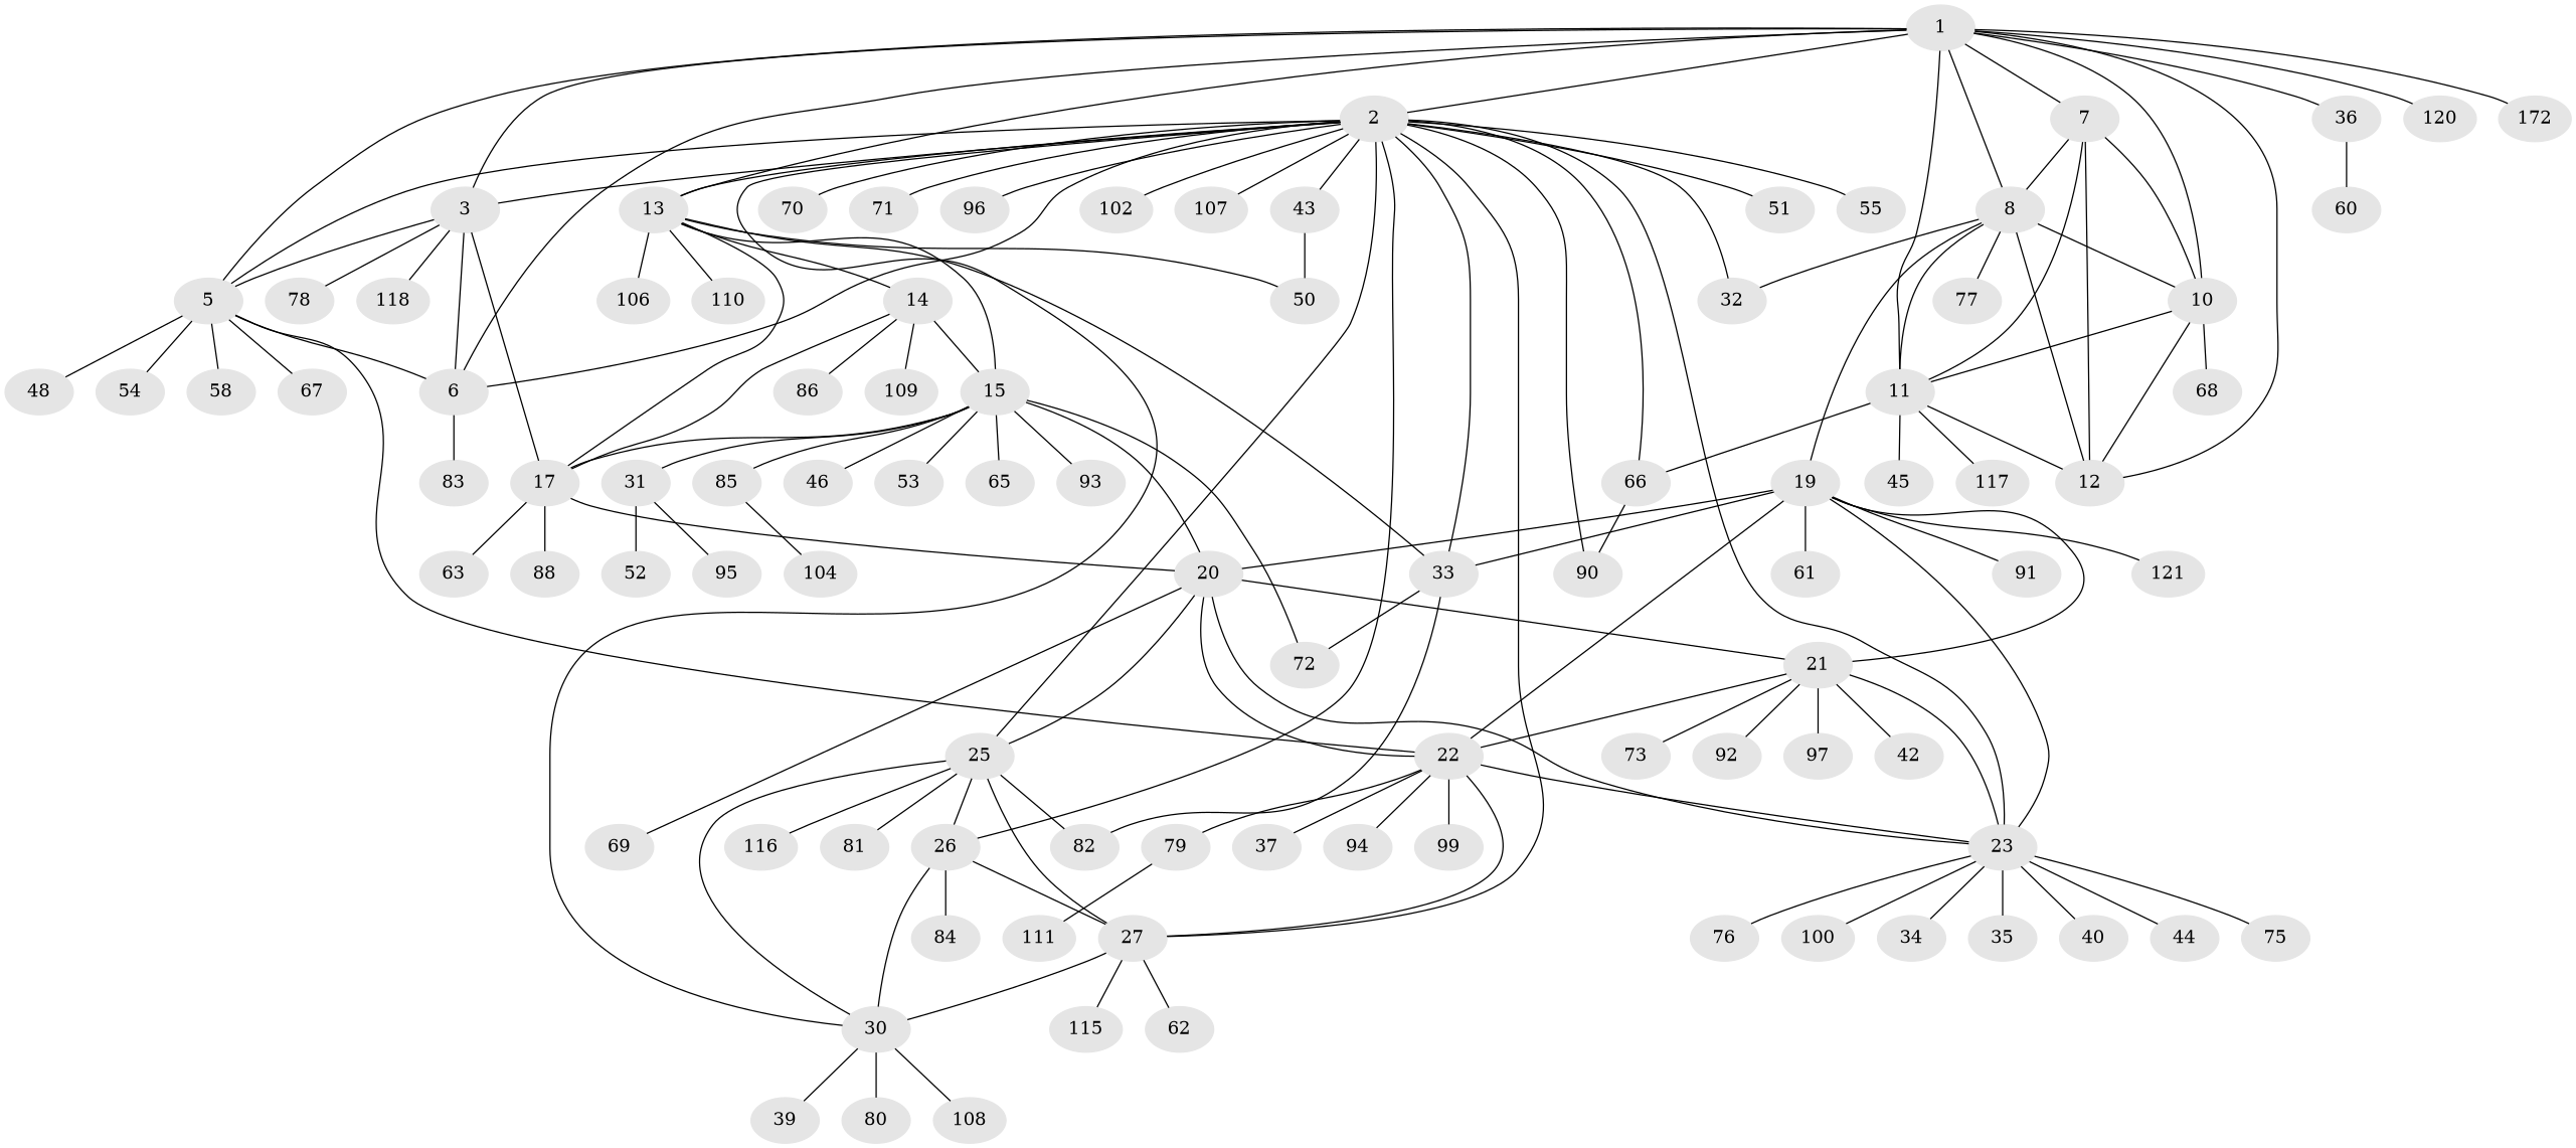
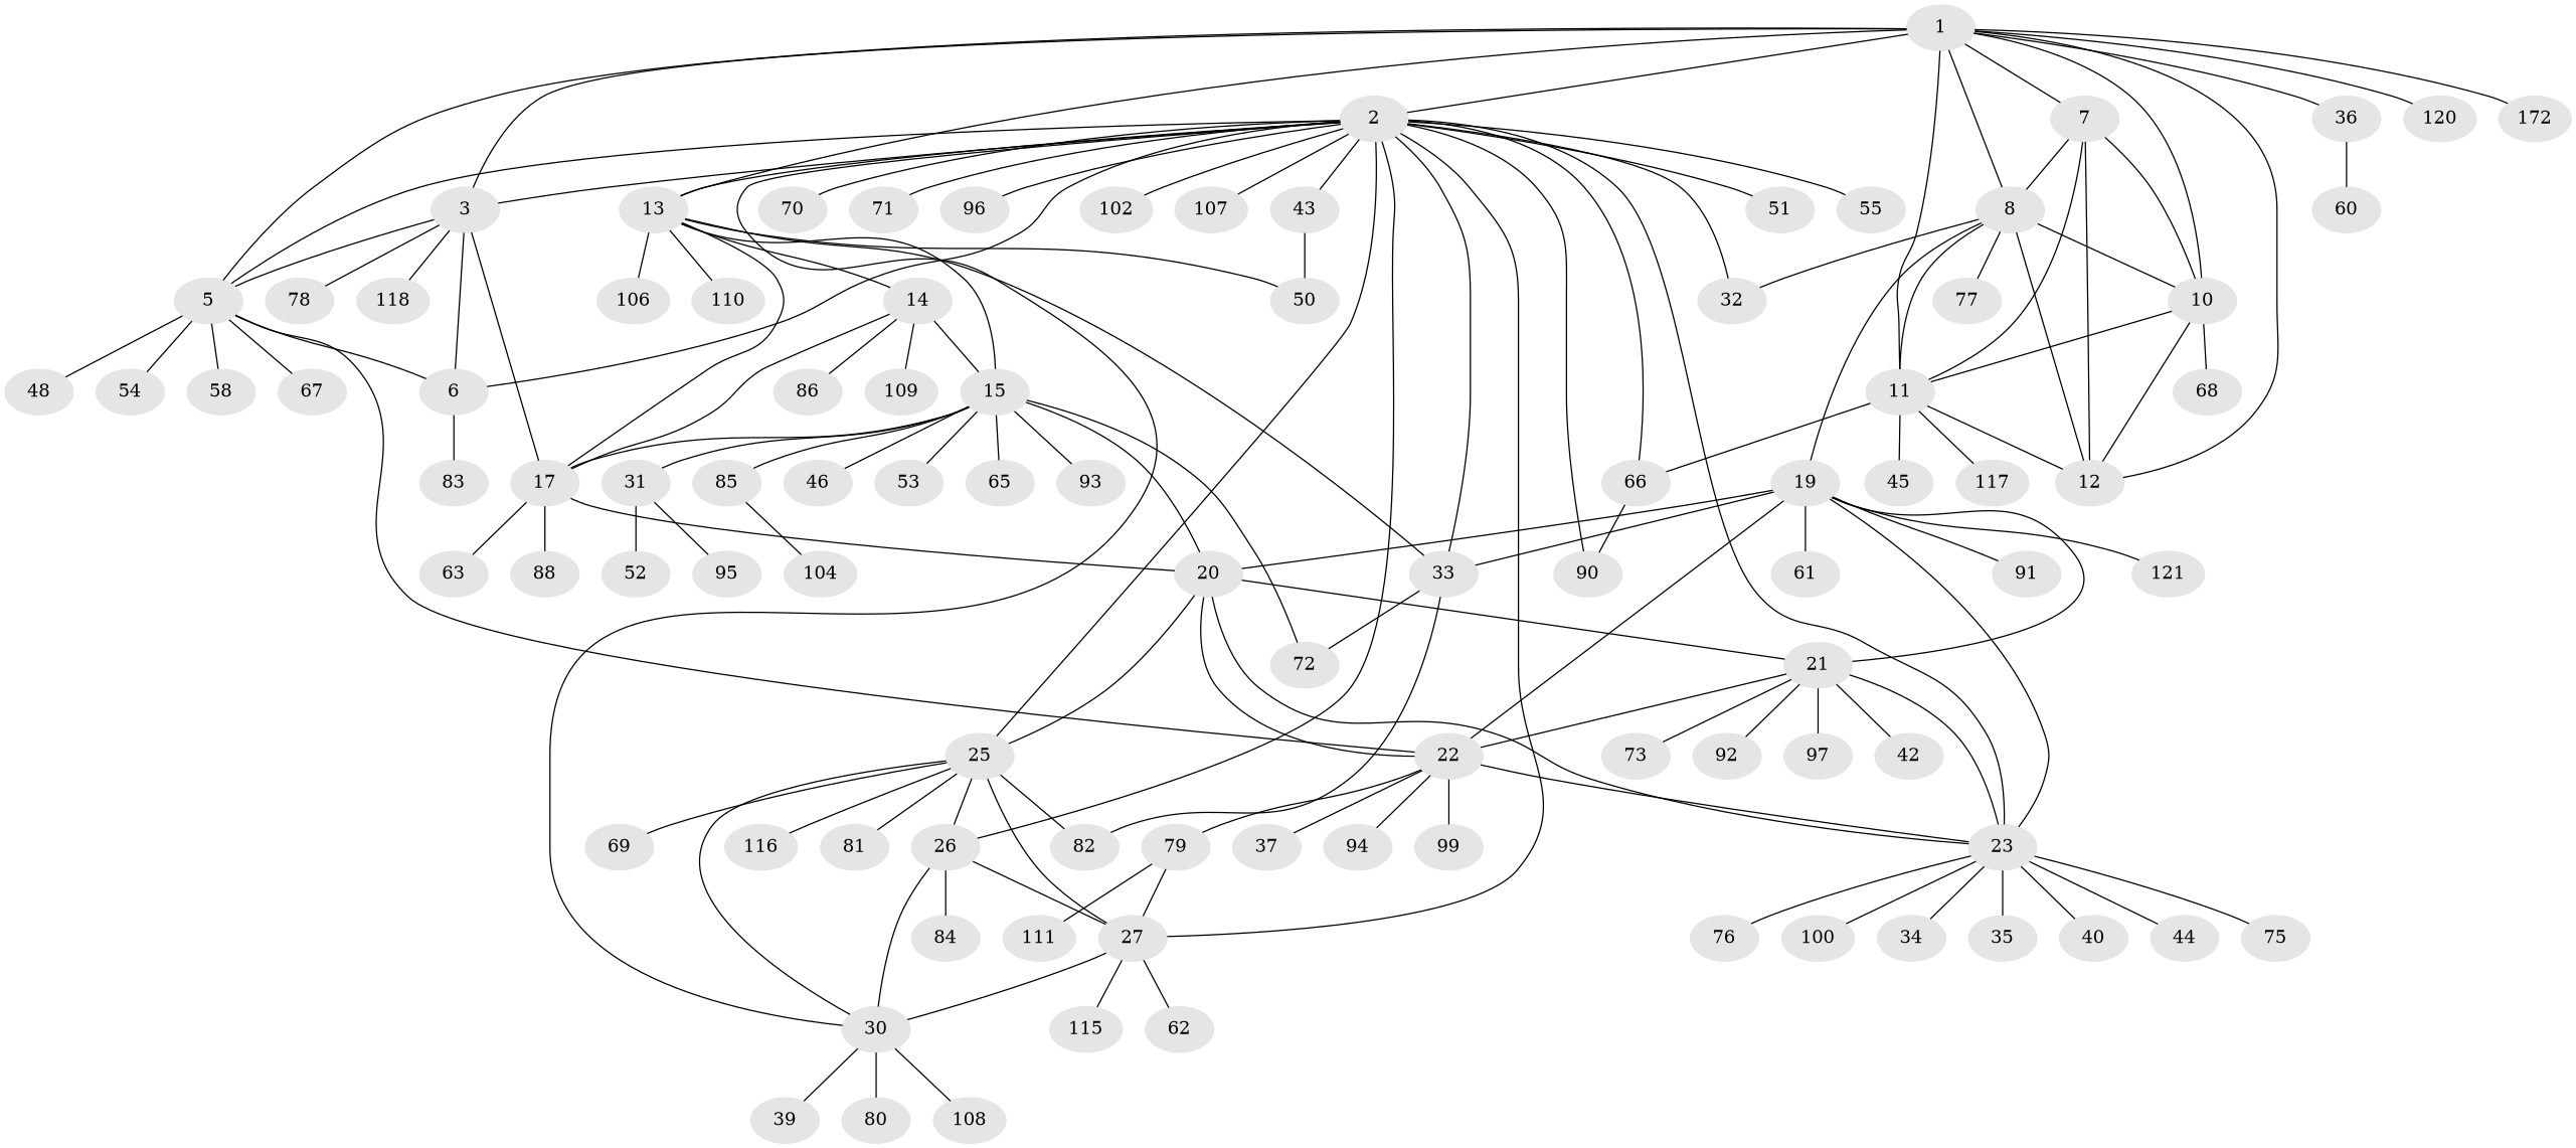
  graph {
    node [color=gray90 style=filled]
    1 [super="+9"]
    2 [super="+29"]
    3 [super="+4"]
    5 [super="+41"]
    6 [super="+64"]
    7
    8 [super="+47"]
    10 [super="+38"]
    11 [super="+114"]
    12
    13 [super="+18"]
    36
    120
    n14 [label=172]
    23 [super="+89"]
    25 [super="+74"]
    26
    27 [super="+28"]
    30 [super="+87"]
    32
    33 [super="+123"]
    43 [super="+56"]
    51
    55
    66 [super="+98"]
    70
    71
    90
    96
    102
    107
    17 [super="+49"]
    78
    118
    22 [super="+57"]
    48
    54
    58 [super="+103"]
    67
    83
    19 [super="+24"]
    77
    68
    45
    117
    14 [super="+101"]
    15 [super="+16"]
    50 [super="+105"]
    106
    110
    60
    34
    35
    40
    44
    75
    76
    100
    82
    69
    81
    116
    84
    62
    115
    39
    80
    108
    72
    20 [super="+119"]
    63
    88
    37
    79
    94
    99
    21 [super="+113"]
    61
    91
    121
    86
    109
    31 [super="+59"]
    46
    53
    65
    85
    93
    52
    95
    104 [super="+112"]
    42
    73
    92
    97
    111
    1 -- 2 [weight=2]
    1 -- 3 [weight=2]
    1 -- 5
-   1 -- 6
    1 -- 7
    1 -- 8
    1 -- 10
    1 -- 11
    1 -- 12
    1 -- 13
    1 -- 36
    1 -- 120
    1 -- n14
    2 -- 3 [weight=2]
    2 -- 5
    2 -- 6
    2 -- 13
    2 -- 23
    2 -- 25
    2 -- 26
    2 -- 27 [weight=2]
    2 -- 30
    2 -- 32
    2 -- 33
    2 -- 43
    2 -- 51
    2 -- 55
    2 -- 66
    2 -- 70
    2 -- 71
    2 -- 90
    2 -- 96
    2 -- 102
    2 -- 107
    3 -- 5 [weight=2]
    3 -- 6 [weight=2]
    3 -- 17
    3 -- 78
    3 -- 118
    5 -- 6
    5 -- 22
    5 -- 48
    5 -- 54
    5 -- 58
    5 -- 67
    6 -- 83
    7 -- 8
    7 -- 10
    7 -- 11
    7 -- 12
    8 -- 10
    8 -- 11
    8 -- 12
    8 -- 32
    8 -- 19
    8 -- 77
    10 -- 11
    10 -- 12
    10 -- 68
    11 -- 12
    11 -- 66
    11 -- 45
    11 -- 117
    13 -- 33
    13 -- 17 [weight=2]
    13 -- 14 [weight=2]
    13 -- 15 [weight=4]
    13 -- 50
    13 -- 106
    13 -- 110
    36 -- 60
    23 -- 34
    23 -- 35
    23 -- 40
    23 -- 44
    23 -- 75
    23 -- 76
    23 -- 100
    25 -- 26
    25 -- 27 [weight=2]
    25 -- 30
    25 -- 82
-   20 -- 69
+   25 -- 69
    25 -- 81
    25 -- 116
    26 -- 27 [weight=2]
    26 -- 30
    26 -- 84
    27 -- 30 [weight=2]
    27 -- 62
    27 -- 115
    30 -- 39
    30 -- 80
    30 -- 108
    33 -- 82
    33 -- 72
    43 -- 50
    66 -- 90
    17 -- 20
    17 -- 63
    17 -- 88
    22 -- 23
-   22 -- 27
+   79 -- 27
    22 -- 37
    22 -- 79
    22 -- 94
    22 -- 99
    19 -- 23 [weight=2]
    19 -- 33
    19 -- 22 [weight=2]
    19 -- 20 [weight=2]
    19 -- 21 [weight=2]
    19 -- 61
    19 -- 91
    19 -- 121
    14 -- 17
    14 -- 15 [weight=2]
    14 -- 86
    14 -- 109
    15 -- 17 [weight=2]
    15 -- 72
    15 -- 20
    15 -- 31
    15 -- 46
    15 -- 53
    15 -- 65
    15 -- 85
    15 -- 93
    20 -- 23
    20 -- 25
    20 -- 22
    20 -- 21
    79 -- 111
    21 -- 23
    21 -- 22
    21 -- 42
    21 -- 73
    21 -- 92
    21 -- 97
    31 -- 52
    31 -- 95
    85 -- 104
  }
